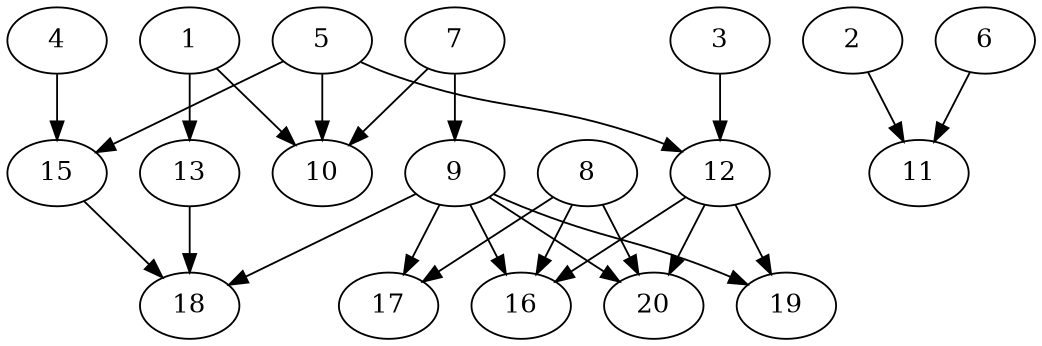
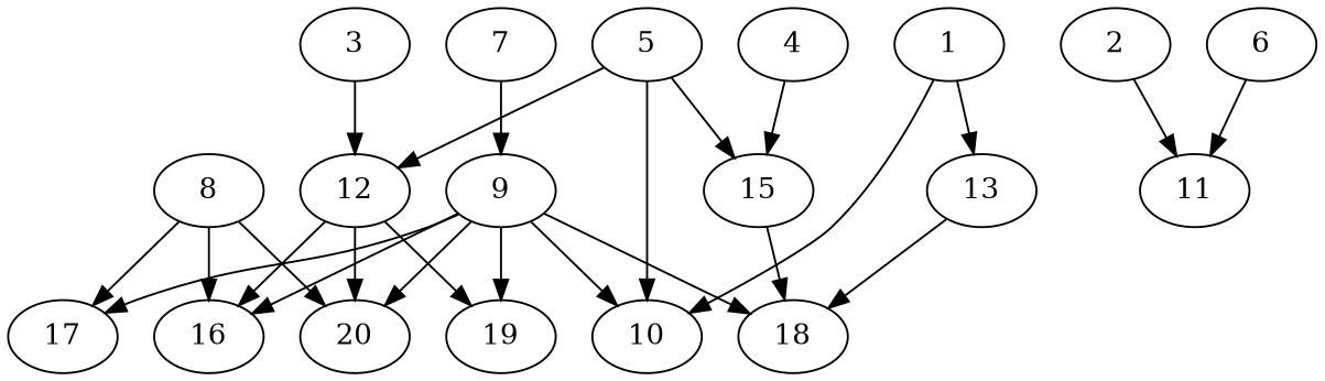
  digraph {
    node [alpha=0.01]
    1 [expect_size=49568768]
    10 [alpha=0.03 expect_size=13601792]
    13 [alpha=0.16 expect_size=50223104]
    18 [alpha=0.14 expect_size=21537792]
    2 [alpha=0.05 expect_size=9719808]
    11 [alpha=0.06 expect_size=36785152]
    3 [alpha=0.11 expect_size=44713984]
    12 [alpha=0.07 expect_size=38351872]
    16 [alpha=0.07 expect_size=22801408]
    20 [alpha=0.13 expect_size=11682816]
    19 [alpha=0.08 expect_size=32407552]
    4 [expect_size=45363200]
    15 [alpha=0.09 expect_size=31674368]
    5 [alpha=0.16 expect_size=27139072]
    8 [alpha=0.05 expect_size=31868928]
    17 [alpha=0.04 expect_size=26162176]
    6 [expect_size=30491648]
    7 [alpha=0.18 expect_size=41342976]
    9 [alpha=0.11 expect_size=9482240]
    1 -> 10
    1 -> 13
    13 -> 18
    2 -> 11
    3 -> 12
    12 -> 16
    12 -> 20
    12 -> 19
    4 -> 15
    15 -> 18
    5 -> 10
    5 -> 12
    5 -> 15
    8 -> 16
    8 -> 20
    8 -> 17
    6 -> 11
-   7 -> 10
+   9 -> 10
    7 -> 9
    9 -> 18
    9 -> 16
    9 -> 20
    9 -> 19
    9 -> 17
  }
